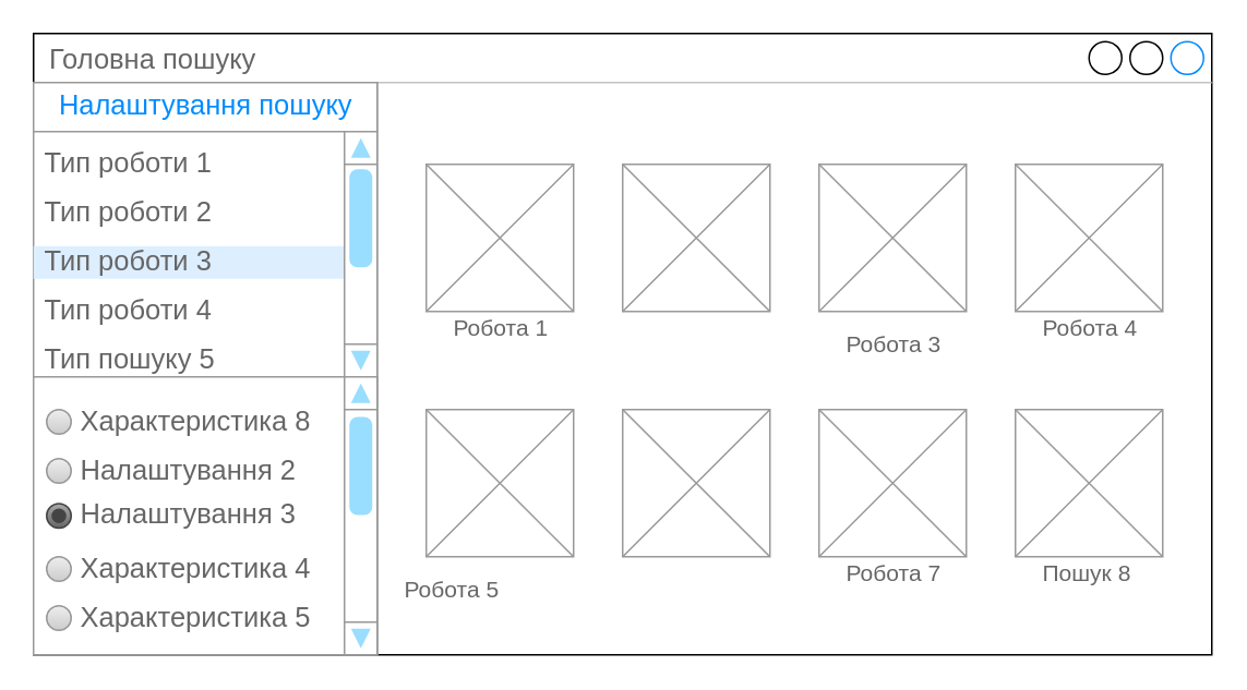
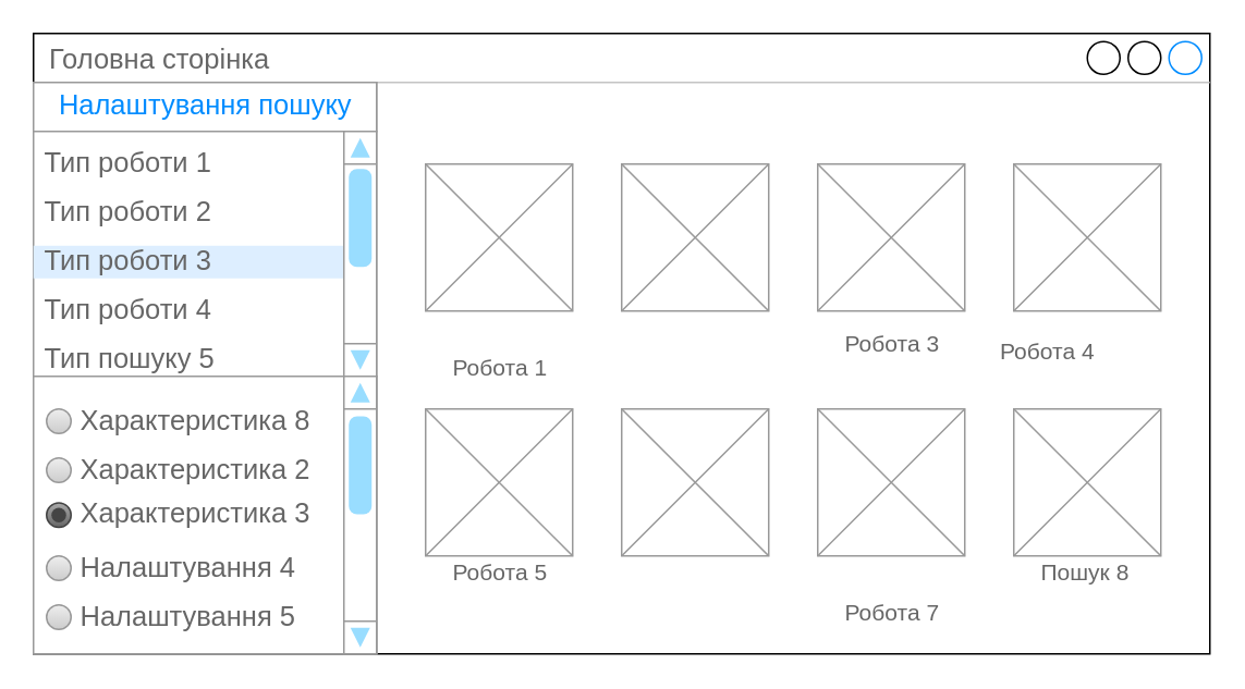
  <mxCell id="0" />
  <mxCell id="1" parent="0" />
- <mxCell id="2" value="Головна пошуку" style="strokeWidth=1;shadow=0;dashed=0;align=center;html=1;shape=mxgraph.mockup.containers.window;align=left;verticalAlign=top;spacingLeft=8;strokeColor2=#008cff;strokeColor3=#c4c4c4;fontColor=#666666;mainText=;fontSize=17;labelBackgroundColor=none;" vertex="1" parent="1"><mxGeometry x="20" y="20" width="720" height="380" as="geometry" /></mxCell>
+ <mxCell id="2" value="Головна сторінка" style="strokeWidth=1;shadow=0;dashed=0;align=center;html=1;shape=mxgraph.mockup.containers.window;align=left;verticalAlign=top;spacingLeft=8;strokeColor2=#008cff;strokeColor3=#c4c4c4;fontColor=#666666;mainText=;fontSize=17;labelBackgroundColor=none;" vertex="1" parent="1"><mxGeometry x="20" y="20" width="720" height="380" as="geometry" /></mxCell>
  <mxCell id="3" value="" style="strokeWidth=1;shadow=0;dashed=0;align=center;html=1;shape=mxgraph.mockup.forms.rrect;rSize=0;strokeColor=#999999;fillColor=#ffffff;" vertex="1" parent="1"><mxGeometry x="20" y="50" width="210" height="350" as="geometry" /></mxCell>
  <mxCell id="4" value="Налаштування пошуку" style="strokeWidth=1;shadow=0;dashed=0;align=center;html=1;shape=mxgraph.mockup.forms.rrect;rSize=0;strokeColor=#999999;fontColor=#008cff;fontSize=17;fillColor=#ffffff;resizeWidth=1;" vertex="1" parent="3"><mxGeometry width="210.0" height="30" relative="1" as="geometry" /></mxCell>
  <mxCell id="5" value="Тип роботи 1" style="strokeWidth=1;shadow=0;dashed=0;align=center;html=1;shape=mxgraph.mockup.forms.anchor;fontSize=17;fontColor=#666666;align=left;spacingLeft=5;resizeWidth=1;" vertex="1" parent="3"><mxGeometry width="210.0" height="20" relative="1" as="geometry"><mxPoint y="40" as="offset" /></mxGeometry></mxCell>
  <mxCell id="6" value="Тип роботи 2" style="strokeWidth=1;shadow=0;dashed=0;align=center;html=1;shape=mxgraph.mockup.forms.anchor;fontSize=17;fontColor=#666666;align=left;spacingLeft=5;resizeWidth=1;" vertex="1" parent="3"><mxGeometry width="210.0" height="20" relative="1" as="geometry"><mxPoint y="70" as="offset" /></mxGeometry></mxCell>
  <mxCell id="7" value="Тип роботи 3" style="strokeWidth=1;shadow=0;dashed=0;align=center;html=1;shape=mxgraph.mockup.forms.rrect;rSize=0;fontSize=17;fontColor=#666666;align=left;spacingLeft=5;fillColor=#ddeeff;strokeColor=none;resizeWidth=1;" vertex="1" parent="3"><mxGeometry width="210.0" height="20" relative="1" as="geometry"><mxPoint y="100" as="offset" /></mxGeometry></mxCell>
  <mxCell id="8" value="Тип роботи 4" style="strokeWidth=1;shadow=0;dashed=0;align=center;html=1;shape=mxgraph.mockup.forms.anchor;fontSize=17;fontColor=#666666;align=left;spacingLeft=5;resizeWidth=1;" vertex="1" parent="3"><mxGeometry width="210.0" height="20" relative="1" as="geometry"><mxPoint y="130" as="offset" /></mxGeometry></mxCell>
  <mxCell id="9" value="Тип пошуку 5" style="strokeWidth=1;shadow=0;dashed=0;align=center;html=1;shape=mxgraph.mockup.forms.anchor;fontSize=17;fontColor=#666666;align=left;spacingLeft=5;resizeWidth=1;" vertex="1" parent="3"><mxGeometry y="160.0" width="210.0" height="20" as="geometry" /></mxCell>
  <mxCell id="10" value="" style="verticalLabelPosition=bottom;shadow=0;dashed=0;align=center;html=1;verticalAlign=top;strokeWidth=1;shape=mxgraph.mockup.navigation.scrollBar;strokeColor=#999999;barPos=93.931;fillColor2=#99ddff;strokeColor2=none;direction=north;" vertex="1" parent="3"><mxGeometry x="190" y="30" width="20" height="150" as="geometry" /></mxCell>
  <mxCell id="11" value="" style="strokeWidth=1;shadow=0;dashed=0;align=center;html=1;shape=mxgraph.mockup.forms.rrect;rSize=0;strokeColor=#999999;fillColor=#ffffff;recursiveResize=0;" vertex="1" parent="1"><mxGeometry x="20" y="230" width="210" height="170" as="geometry" /></mxCell>
  <mxCell id="12" value="Характеристика 8" style="shape=ellipse;rSize=0;fillColor=#eeeeee;strokeColor=#999999;gradientColor=#cccccc;html=1;align=left;spacingLeft=4;fontSize=17;fontColor=#666666;labelPosition=right;" vertex="1" parent="11"><mxGeometry x="8" y="20" width="15" height="15" as="geometry" /></mxCell>
- <mxCell id="13" value="Налаштування 2" style="shape=ellipse;rSize=0;fillColor=#eeeeee;strokeColor=#999999;gradientColor=#cccccc;html=1;align=left;spacingLeft=4;fontSize=17;fontColor=#666666;labelPosition=right;" vertex="1" parent="11"><mxGeometry x="8" y="50" width="15" height="15" as="geometry" /></mxCell>
- <mxCell id="14" value="&lt;span style=&quot;color: rgb(102, 102, 102);&quot;&gt;Налаштування 3&lt;/span&gt;" style="shape=ellipse;rSize=0;fillColor=#aaaaaa;strokeColor=#444444;gradientColor=#666666;html=1;align=left;spacingLeft=4;fontSize=17;fontColor=#008cff;labelPosition=right;" vertex="1" parent="11"><mxGeometry x="8" y="77.5" width="15" height="15" as="geometry" /></mxCell>
+ <mxCell id="13" value="Характеристика 2" style="shape=ellipse;rSize=0;fillColor=#eeeeee;strokeColor=#999999;gradientColor=#cccccc;html=1;align=left;spacingLeft=4;fontSize=17;fontColor=#666666;labelPosition=right;" vertex="1" parent="11"><mxGeometry x="8" y="50" width="15" height="15" as="geometry" /></mxCell>
+ <mxCell id="14" value="&lt;span style=&quot;color: rgb(102, 102, 102);&quot;&gt;Характеристика 3&lt;/span&gt;" style="shape=ellipse;rSize=0;fillColor=#aaaaaa;strokeColor=#444444;gradientColor=#666666;html=1;align=left;spacingLeft=4;fontSize=17;fontColor=#008cff;labelPosition=right;" vertex="1" parent="11"><mxGeometry x="8" y="77.5" width="15" height="15" as="geometry" /></mxCell>
  <mxCell id="15" value="" style="shape=ellipse;fillColor=#444444;strokeColor=none;html=1;" vertex="1" parent="14"><mxGeometry x="3" y="3" width="9" height="9" as="geometry" /></mxCell>
- <mxCell id="16" value="Характеристика 4" style="shape=ellipse;rSize=0;fillColor=#eeeeee;strokeColor=#999999;gradientColor=#cccccc;html=1;align=left;spacingLeft=4;fontSize=17;fontColor=#666666;labelPosition=right;" vertex="1" parent="11"><mxGeometry x="8" y="110" width="15" height="15" as="geometry" /></mxCell>
+ <mxCell id="16" value="Налаштування 4" style="shape=ellipse;rSize=0;fillColor=#eeeeee;strokeColor=#999999;gradientColor=#cccccc;html=1;align=left;spacingLeft=4;fontSize=17;fontColor=#666666;labelPosition=right;" vertex="1" parent="11"><mxGeometry x="8" y="110" width="15" height="15" as="geometry" /></mxCell>
  <mxCell id="17" value="" style="verticalLabelPosition=bottom;shadow=0;dashed=0;align=center;html=1;verticalAlign=top;strokeWidth=1;shape=mxgraph.mockup.navigation.scrollBar;strokeColor=#999999;barPos=93.613;fillColor2=#99ddff;strokeColor2=none;direction=north;" vertex="1" parent="11"><mxGeometry x="190" width="20" height="170" as="geometry" /></mxCell>
- <mxCell id="18" value="Характеристика 5" style="shape=ellipse;rSize=0;fillColor=#eeeeee;strokeColor=#999999;gradientColor=#cccccc;html=1;align=left;spacingLeft=4;fontSize=17;fontColor=#666666;labelPosition=right;" vertex="1" parent="11"><mxGeometry x="8" y="140" width="15" height="15" as="geometry" /></mxCell>
+ <mxCell id="18" value="Налаштування 5" style="shape=ellipse;rSize=0;fillColor=#eeeeee;strokeColor=#999999;gradientColor=#cccccc;html=1;align=left;spacingLeft=4;fontSize=17;fontColor=#666666;labelPosition=right;" vertex="1" parent="11"><mxGeometry x="8" y="140" width="15" height="15" as="geometry" /></mxCell>
  <mxCell id="19" value="" style="verticalLabelPosition=bottom;shadow=0;dashed=0;align=center;html=1;verticalAlign=top;strokeWidth=1;shape=mxgraph.mockup.graphics.simpleIcon;strokeColor=#999999;" vertex="1" parent="1"><mxGeometry x="260" y="100" width="90" height="90" as="geometry" /></mxCell>
  <mxCell id="20" value="" style="verticalLabelPosition=bottom;shadow=0;dashed=0;align=center;html=1;verticalAlign=top;strokeWidth=1;shape=mxgraph.mockup.graphics.simpleIcon;strokeColor=#999999;" vertex="1" parent="1"><mxGeometry x="380" y="100" width="90" height="90" as="geometry" /></mxCell>
  <mxCell id="21" value="" style="verticalLabelPosition=bottom;shadow=0;dashed=0;align=center;html=1;verticalAlign=top;strokeWidth=1;shape=mxgraph.mockup.graphics.simpleIcon;strokeColor=#999999;" vertex="1" parent="1"><mxGeometry x="500" y="100" width="90" height="90" as="geometry" /></mxCell>
  <mxCell id="22" value="" style="verticalLabelPosition=bottom;shadow=0;dashed=0;align=center;html=1;verticalAlign=top;strokeWidth=1;shape=mxgraph.mockup.graphics.simpleIcon;strokeColor=#999999;" vertex="1" parent="1"><mxGeometry x="620" y="100" width="90" height="90" as="geometry" /></mxCell>
  <mxCell id="23" value="" style="verticalLabelPosition=bottom;shadow=0;dashed=0;align=center;html=1;verticalAlign=top;strokeWidth=1;shape=mxgraph.mockup.graphics.simpleIcon;strokeColor=#999999;" vertex="1" parent="1"><mxGeometry x="260" y="250" width="90" height="90" as="geometry" /></mxCell>
  <mxCell id="24" value="" style="verticalLabelPosition=bottom;shadow=0;dashed=0;align=center;html=1;verticalAlign=top;strokeWidth=1;shape=mxgraph.mockup.graphics.simpleIcon;strokeColor=#999999;" vertex="1" parent="1"><mxGeometry x="380" y="250" width="90" height="90" as="geometry" /></mxCell>
  <mxCell id="25" value="" style="verticalLabelPosition=bottom;shadow=0;dashed=0;align=center;html=1;verticalAlign=top;strokeWidth=1;shape=mxgraph.mockup.graphics.simpleIcon;strokeColor=#999999;" vertex="1" parent="1"><mxGeometry x="500" y="250" width="90" height="90" as="geometry" /></mxCell>
  <mxCell id="26" value="" style="verticalLabelPosition=bottom;shadow=0;dashed=0;align=center;html=1;verticalAlign=top;strokeWidth=1;shape=mxgraph.mockup.graphics.simpleIcon;strokeColor=#999999;" vertex="1" parent="1"><mxGeometry x="620" y="250" width="90" height="90" as="geometry" /></mxCell>
- <mxCell id="27" value="&lt;font style=&quot;font-size: 14px;&quot;&gt;Робота 1&lt;/font&gt;" style="strokeWidth=1;shadow=0;dashed=0;align=center;html=1;shape=mxgraph.mockup.forms.anchor;fontSize=17;fontColor=#666666;align=left;spacingLeft=5;resizeWidth=1;" vertex="1" parent="1"><mxGeometry x="270" y="190" width="70" height="20" as="geometry" /></mxCell>
+ <mxCell id="27" value="&lt;font style=&quot;font-size: 14px;&quot;&gt;Робота 1&lt;/font&gt;" style="strokeWidth=1;shadow=0;dashed=0;align=center;html=1;shape=mxgraph.mockup.forms.anchor;fontSize=17;fontColor=#666666;align=left;spacingLeft=5;resizeWidth=1;" vertex="1" parent="1"><mxGeometry x="270" y="215" width="70" height="20" as="geometry" /></mxCell>
  <mxCell id="28" value="&lt;font style=&quot;font-size: 14px;&quot;&gt;Робота 3&lt;/font&gt;" style="strokeWidth=1;shadow=0;dashed=0;align=center;html=1;shape=mxgraph.mockup.forms.anchor;fontSize=17;fontColor=#666666;align=left;spacingLeft=5;resizeWidth=1;" vertex="1" parent="1"><mxGeometry x="510" y="200" width="70" height="20" as="geometry" /></mxCell>
- <mxCell id="29" value="&lt;font style=&quot;font-size: 14px;&quot;&gt;Робота 4&lt;/font&gt;" style="strokeWidth=1;shadow=0;dashed=0;align=center;html=1;shape=mxgraph.mockup.forms.anchor;fontSize=17;fontColor=#666666;align=left;spacingLeft=5;resizeWidth=1;" vertex="1" parent="1"><mxGeometry x="630" y="190" width="70" height="20" as="geometry" /></mxCell>
- <mxCell id="30" value="&lt;font style=&quot;font-size: 14px;&quot;&gt;Робота 5&lt;/font&gt;" style="strokeWidth=1;shadow=0;dashed=0;align=center;html=1;shape=mxgraph.mockup.forms.anchor;fontSize=17;fontColor=#666666;align=left;spacingLeft=5;resizeWidth=1;" vertex="1" parent="1"><mxGeometry x="240" y="350" width="70" height="20" as="geometry" /></mxCell>
- <mxCell id="31" value="&lt;font style=&quot;font-size: 14px;&quot;&gt;Робота 7&lt;/font&gt;" style="strokeWidth=1;shadow=0;dashed=0;align=center;html=1;shape=mxgraph.mockup.forms.anchor;fontSize=17;fontColor=#666666;align=left;spacingLeft=5;resizeWidth=1;" vertex="1" parent="1"><mxGeometry x="510" y="340" width="70" height="20" as="geometry" /></mxCell>
+ <mxCell id="29" value="&lt;font style=&quot;font-size: 14px;&quot;&gt;Робота 4&lt;/font&gt;" style="strokeWidth=1;shadow=0;dashed=0;align=center;html=1;shape=mxgraph.mockup.forms.anchor;fontSize=17;fontColor=#666666;align=left;spacingLeft=5;resizeWidth=1;" vertex="1" parent="1"><mxGeometry x="605" y="205" width="70" height="20" as="geometry" /></mxCell>
+ <mxCell id="30" value="&lt;font style=&quot;font-size: 14px;&quot;&gt;Робота 5&lt;/font&gt;" style="strokeWidth=1;shadow=0;dashed=0;align=center;html=1;shape=mxgraph.mockup.forms.anchor;fontSize=17;fontColor=#666666;align=left;spacingLeft=5;resizeWidth=1;" vertex="1" parent="1"><mxGeometry x="270" y="340" width="70" height="20" as="geometry" /></mxCell>
+ <mxCell id="31" value="&lt;font style=&quot;font-size: 14px;&quot;&gt;Робота 7&lt;/font&gt;" style="strokeWidth=1;shadow=0;dashed=0;align=center;html=1;shape=mxgraph.mockup.forms.anchor;fontSize=17;fontColor=#666666;align=left;spacingLeft=5;resizeWidth=1;" vertex="1" parent="1"><mxGeometry x="510" y="365" width="70" height="20" as="geometry" /></mxCell>
  <mxCell id="32" value="&lt;font style=&quot;font-size: 14px;&quot;&gt;Пошук 8&lt;/font&gt;" style="strokeWidth=1;shadow=0;dashed=0;align=center;html=1;shape=mxgraph.mockup.forms.anchor;fontSize=17;fontColor=#666666;align=left;spacingLeft=5;resizeWidth=1;" vertex="1" parent="1"><mxGeometry x="630" y="340" width="70" height="20" as="geometry" /></mxCell>
